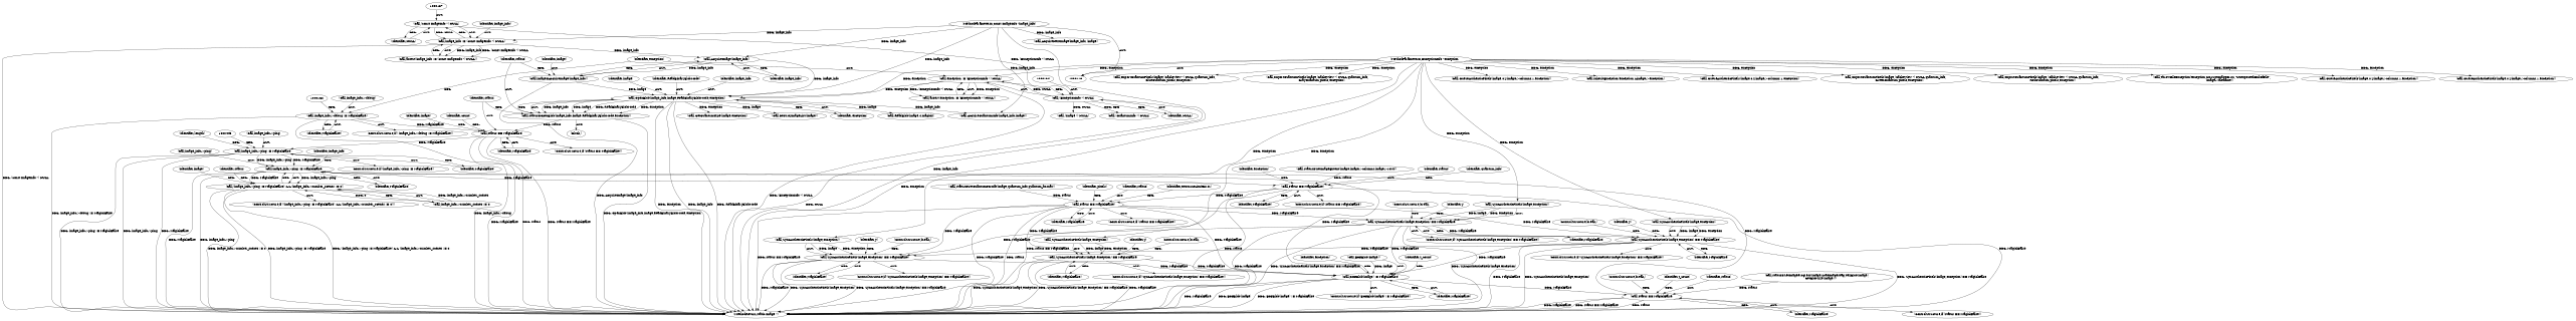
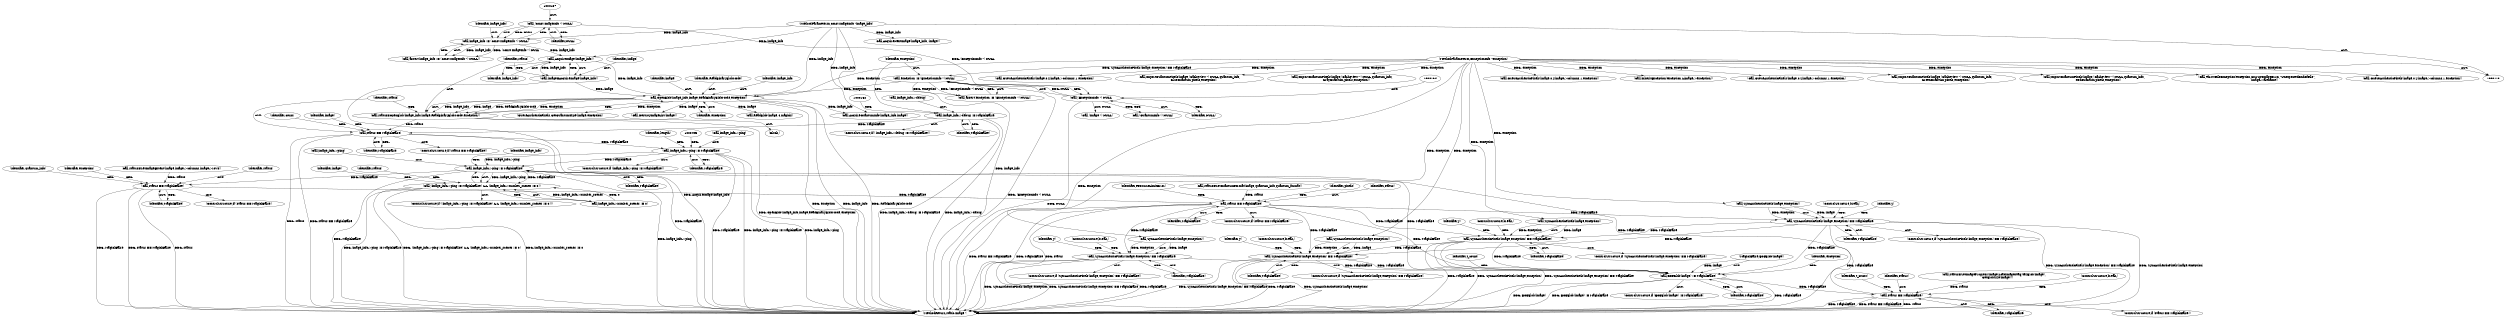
  digraph {
    n1 [label="(Call,image_info->ping != MagickFalse)"]
    n2 [label="(Call,image_info->ping != MagickFalse)"]
    n3 [label="(ControlStructure,if (image_info->ping != MagickFalse))"]
    n4 [label="(MethodReturn,static Image *)"]
    n5 [label="(Identifier,MagickFalse)"]
    n6 [label="(Call,(image_info->ping != MagickFalse) && (image_info->number_scenes != 0))"]
    n7 [label="(Call,status == MagickFalse)"]
    n8 [label="(Identifier,MagickFalse)"]
    n9 [label="(Call,status == MagickFalse)"]
    n10 [label="(Identifier,MagickFalse)"]
    n11 [label="(ControlStructure,if (status == MagickFalse))"]
    n12 [label="(Call,status=OpenBlob(image_info,image,ReadBinaryBlobMode,exception))"]
    n13 [label="(Call,OpenBlob(image_info,image,ReadBinaryBlobMode,exception))"]
    n14 [label="(Block,)"]
-   n15 [label="(Call,GetQuantumType(image,exception))"]
+   n15 [label="(QueueAuthenticPixels,GetQuantumType(image,exception))"]
    n16 [label="(Call,DestroyImageList(image))"]
    n17 [label="(Identifier,exception)"]
    n18 [label="(Call,AcquireQuantumInfo(image_info,image))"]
    n19 [label="(Call,ReadBlob(image,4,magick))"]
    n20 [label="(Call,AcquireImage(image_info))"]
    n21 [label="(Call,image=AcquireImage(image_info))"]
    n22 [label="(Identifier,image_info)"]
    n23 [label="(Call,image_info != (const ImageInfo *) NULL)"]
    n24 [label="(Call,(const ImageInfo *) NULL)"]
    n25 [label="(Call,assert(image_info != (const ImageInfo *) NULL))"]
    n26 [label="(Call,(ExceptionInfo *) NULL)"]
    n27 [label="(Identifier,NULL)"]
    n28 [label="(MethodParameterIn,const ImageInfo *image_info)"]
    n29 [label="(Call,AcquireNextImage(image_info, image))"]
    1000113
    n31 [label="(Call,exception != (ExceptionInfo *) NULL)"]
    n32 [label="(Call,(Image *) NULL)"]
    n33 [label="(Call,(QuantumInfo *) NULL)"]
    n34 [label="(Identifier,NULL)"]
    n35 [label="(Call,assert(exception != (ExceptionInfo *) NULL))"]
    n36 [label="(MethodParameterIn,ExceptionInfo *exception)"]
    n37 [label="(Call,QueueAuthenticPixels(image,0,y,image->columns,1,exception))"]
    n38 [label="(Call,InheritException(exception,&image->exception))"]
    n39 [label="(Call,SyncAuthenticPixels(image,exception))"]
    n40 [label="(Call,QueueAuthenticPixels(image,0,y,image->columns,1,exception))"]
    n41 [label="(Call,ImportQuantumPixels(image,(CacheView *) NULL,quantum_info,\n          GreenQuantum,pixels,exception))"]
    n42 [label="(Call,SyncAuthenticPixels(image,exception))"]
    n43 [label="(Call,ImportQuantumPixels(image,(CacheView *) NULL,quantum_info,\n          RedQuantum,pixels,exception))"]
    n44 [label="(Call,SyncAuthenticPixels(image,exception))"]
    n45 [label="(Call,ThrowFileException(exception,CorruptImageError,\"UnexpectedEndOfFile\",\n                 image->filename))"]
    n46 [label="(Call,QueueAuthenticPixels(image,0,y,image->columns,1,exception))"]
    n47 [label="(Call,QueueAuthenticPixels(image,0,y,image->columns,1,exception))"]
    n48 [label="(Call,SyncAuthenticPixels(image,exception))"]
    n49 [label="(Call,ImportQuantumPixels(image,(CacheView *) NULL,quantum_info,\n          BlueQuantum,pixels,exception))"]
    n50 [label="(Call,ImportQuantumPixels(image,(CacheView *) NULL,quantum_info,\n          GrayQuantum,pixels,exception))"]
    n51 [label="(Call,SyncAuthenticPixels(image,exception) == MagickFalse)"]
    n52 [label="(Call,SyncAuthenticPixels(image,exception) == MagickFalse)"]
    n53 [label="(Call,SyncAuthenticPixels(image,exception) == MagickFalse)"]
    n54 [label="(Call,SyncAuthenticPixels(image,exception) == MagickFalse)"]
    n55 [label="(Call,image_info->debug != MagickFalse)"]
    n56 [label="(Identifier,MagickFalse)"]
    n57 [label="(ControlStructure,if ( image_info->debug != MagickFalse))"]
    n58 [label="(ControlStructure,if ((image_info->ping != MagickFalse) && (image_info->number_scenes != 0)))"]
    n59 [label="(Call,image_info->number_scenes != 0)"]
    n60 [label="(Call,status == MagickFalse)"]
    n61 [label="(Identifier,MagickFalse)"]
    n62 [label="(ControlStructure,if (status == MagickFalse))"]
    n63 [label="(Call,EOFBlob(image) != MagickFalse)"]
    n64 [label="(Identifier,MagickFalse)"]
    n65 [label="(ControlStructure,if (status == MagickFalse))"]
    n66 [label="(Identifier,MagickFalse)"]
    n67 [label="(ControlStructure,if (SyncAuthenticPixels(image,exception) == MagickFalse))"]
    n68 [label="(Call,status == MagickFalse)"]
    n69 [label="(ControlStructure,if (EOFBlob(image) != MagickFalse))"]
    n70 [label="(Identifier,MagickFalse)"]
    n71 [label="(Identifier,MagickFalse)"]
    n72 [label="(ControlStructure,if (SyncAuthenticPixels(image,exception) == MagickFalse))"]
    n73 [label="(Identifier,MagickFalse)"]
    n74 [label="(ControlStructure,if (SyncAuthenticPixels(image,exception) == MagickFalse))"]
    n75 [label="(Identifier,MagickFalse)"]
    n76 [label="(ControlStructure,if (SyncAuthenticPixels(image,exception) == MagickFalse))"]
    n77 [label="(Identifier,MagickFalse)"]
    n78 [label="(ControlStructure,if (status == MagickFalse))"]
    n79 [label="(Identifier,y)"]
    n80 [label="(Identifier,status)"]
    n81 [label="(Identifier,ResourceLimitError)"]
    n82 [label="(Identifier,status)"]
    n83 [label="(Identifier,exception)"]
    n84 [label="(Identifier,status)"]
    n85 [label="(ControlStructure,break;)"]
    n86 [label="(Identifier,image)"]
    n87 [label="(Call,image_info->debug)"]
    n88 [label="(Call,status=SetQuantumFormat(image,quantum_info,quantum_format))"]
    n89 [label="(Identifier,image_info)"]
    n90 [label="(Identifier,exception)"]
    n91 [label="(Identifier,exception)"]
    n92 [label="(Identifier,y)"]
    n93 [label="(Call,status=SetImageExtent(image,image->columns,image->rows))"]
-   n94 [label="(Call,EOFBlob(image))"]
+   n94 [label="(MagickFalse,EOFBlob(image))"]
    n95 [label="(Identifier,count)"]
    n96 [label="(Call,status=SetImageProgress(image,LoadImagesTag,TellBlob(image),\n        GetBlobSize(image)))"]
    n97 [label="(Identifier,y)"]
    n98 [label="(Identifier,status)"]
    n99 [label="(Identifier,image)"]
    n100 [label="(Identifier,ReadBinaryBlobMode)"]
    n101 [label="(Identifier,pixels)"]
    n102 [label="(Call,image_info->ping)"]
    n103 [label="(Call,image_info->ping)"]
    n104 [label="(Identifier,image)"]
    n105 [label="(ControlStructure,break;)"]
    n106 [label="(Identifier,status)"]
    n107 [label="(Identifier,y)"]
    n108 [label="(Identifier,quantum_info)"]
    n109 [label="(Identifier,image_info)"]
    n110 [label="(Identifier,image)"]
    n111 [label="(ControlStructure,break;)"]
    n112 [label="(Identifier,image_info)"]
    n113 [label="(ControlStructure,break;)"]
    n114 [label="(Identifier,status)"]
    n115 [label="(Identifier,t_count)"]
    n116 [label="(Identifier,t_count)"]
    n117 [label="(ControlStructure,break;)"]
    n118 [label="(Identifier,length)"]
    1000445
    1000137
    1000164
    1000152
    n1 -> n2 [label="DDG: image_info->ping"]
    n1 -> n2 [label="DDG: MagickFalse"]
    n1 -> n3 [label="AST: "]
    n1 -> n4 [label="DDG: MagickFalse"]
    n1 -> n4 [label="DDG: image_info->ping != MagickFalse"]
    n1 -> n4 [label="DDG: image_info->ping"]
    n1 -> n5 [label="CFG: "]
    n2 -> n4 [label="DDG: MagickFalse"]
    n2 -> n4 [label="DDG: image_info->ping"]
    n2 -> n6 [label="AST: "]
    n2 -> n6 [label="DDG: image_info->ping"]
    n2 -> n6 [label="DDG: MagickFalse"]
    n2 -> n7 [label="DDG: MagickFalse"]
    n2 -> n8 [label="CFG: "]
    n5 -> n1 [label="AST: "]
    n6 -> n2 [label="CFG: "]
    n6 -> n4 [label="DDG: (image_info->ping != MagickFalse) && (image_info->number_scenes != 0)"]
    n6 -> n4 [label="DDG: image_info->number_scenes != 0"]
    n6 -> n4 [label="DDG: image_info->ping != MagickFalse"]
    n6 -> n58 [label="AST: "]
    n6 -> n59 [label="CFG: "]
    n7 -> n4 [label="DDG: status"]
    n7 -> n4 [label="DDG: MagickFalse"]
    n7 -> n4 [label="DDG: status == MagickFalse"]
    n7 -> n60 [label="DDG: MagickFalse"]
    n7 -> n61 [label="CFG: "]
    n7 -> n62 [label="AST: "]
    n8 -> n2 [label="AST: "]
    n9 -> n1 [label="DDG: MagickFalse"]
    n9 -> n4 [label="DDG: MagickFalse"]
    n9 -> n4 [label="DDG: status"]
    n9 -> n4 [label="DDG: status == MagickFalse"]
    n9 -> n10 [label="CFG: "]
    n9 -> n11 [label="AST: "]
    n10 -> n9 [label="AST: "]
    n12 -> n4 [label="DDG: OpenBlob(image_info,image,ReadBinaryBlobMode,exception)"]
    n12 -> n9 [label="DDG: status"]
    n12 -> n13 [label="CFG: "]
    n12 -> n14 [label="AST: "]
    n13 -> n4 [label="DDG: exception"]
    n13 -> n4 [label="DDG: image_info"]
    n13 -> n4 [label="DDG: ReadBinaryBlobMode"]
    n13 -> n12 [label="AST: "]
    n13 -> n12 [label="DDG: image_info"]
    n13 -> n12 [label="DDG: image"]
    n13 -> n12 [label="DDG: ReadBinaryBlobMode"]
    n13 -> n12 [label="DDG: exception"]
    n13 -> n15 [label="DDG: exception"]
    n13 -> n16 [label="DDG: image"]
    n13 -> n17 [label="CFG: "]
    n13 -> n18 [label="DDG: image_info"]
    n13 -> n19 [label="DDG: image"]
    n17 -> n13 [label="AST: "]
    n20 -> n13 [label="DDG: image_info"]
    n20 -> n21 [label="AST: "]
    n20 -> n21 [label="DDG: image_info"]
    n20 -> n22 [label="CFG: "]
    n21 -> n4 [label="DDG: AcquireImage(image_info)"]
    n21 -> n13 [label="DDG: image"]
    n21 -> n20 [label="CFG: "]
    n22 -> n20 [label="AST: "]
-   n23 -> n4 [label="DDG: (const ImageInfo *) NULL"]
    n23 -> n20 [label="DDG: image_info"]
    n23 -> n24 [label="CFG: "]
    n23 -> n25 [label="AST: "]
    n23 -> n25 [label="DDG: image_info"]
    n23 -> n25 [label="DDG: (const ImageInfo *) NULL"]
    n24 -> n23 [label="AST: "]
    n24 -> n23 [label="DDG: NULL"]
    n24 -> n26 [label="DDG: (ExceptionInfo *) NULL"]
    n24 -> n27 [label="CFG: "]
    n25 -> n23 [label="CFG: "]
    n26 -> n4 [label="DDG: NULL"]
    n26 -> n31 [label="AST: "]
    n26 -> n31 [label="DDG: NULL"]
-   n26 -> n32 [label="DDG: NULL"]
+   n26 -> n32 [label="AST: NULL"]
    n26 -> n33 [label="DDG: CFG"]
    n26 -> n34 [label="CFG: "]
    n27 -> n24 [label="AST: "]
    n28 -> n4 [label="DDG: image_info"]
    n28 -> n13 [label="DDG: image_info"]
    n28 -> n18 [label="DDG: image_info"]
    n28 -> n20 [label="DDG: image_info"]
    n28 -> n23 [label="DDG: image_info"]
    n28 -> n29 [label="DDG: image_info"]
    n28 -> 1000113 [label="AST: "]
    n31 -> n4 [label="DDG: (ExceptionInfo *) NULL"]
    n31 -> n13 [label="DDG: exception"]
    n31 -> n26 [label="CFG: "]
    n31 -> n35 [label="AST: "]
    n31 -> n35 [label="DDG: exception"]
    n31 -> n35 [label="DDG: (ExceptionInfo *) NULL"]
    n34 -> n26 [label="AST: "]
    n35 -> n31 [label="CFG: "]
    n36 -> n4 [label="DDG: exception"]
    n36 -> n13 [label="DDG: exception"]
    n36 -> 1000113 [label="AST: "]
-   n36 -> n31 [label="DDG: exception"]
+   n36 -> n31 [label="DDG: SyncAuthenticPixels(image,exception) == MagickFalse"]
    n36 -> n37 [label="DDG: exception"]
    n36 -> n38 [label="DDG: exception"]
    n36 -> n39 [label="DDG: exception"]
    n36 -> n40 [label="DDG: exception"]
    n36 -> n41 [label="DDG: exception"]
    n36 -> n42 [label="DDG: exception"]
    n36 -> n43 [label="DDG: exception"]
    n36 -> n44 [label="DDG: exception"]
    n36 -> n45 [label="DDG: exception"]
    n36 -> n46 [label="DDG: exception"]
    n36 -> n47 [label="DDG: exception"]
    n36 -> n48 [label="DDG: exception"]
    n36 -> n49 [label="DDG: exception"]
    n36 -> n50 [label="DDG: exception"]
    n39 -> n51 [label="AST: "]
    n39 -> n51 [label="DDG: image"]
    n39 -> n51 [label="DDG: exception"]
    n42 -> n52 [label="AST: "]
    n42 -> n52 [label="DDG: image"]
    n42 -> n52 [label="DDG: exception"]
    n44 -> n53 [label="AST: "]
    n44 -> n53 [label="DDG: image"]
    n44 -> n53 [label="DDG: exception"]
    n48 -> n54 [label="AST: "]
    n48 -> n54 [label="DDG: image"]
    n48 -> n54 [label="DDG: exception"]
    n51 -> n4 [label="DDG: SyncAuthenticPixels(image,exception)"]
    n51 -> n4 [label="DDG: SyncAuthenticPixels(image,exception) == MagickFalse"]
    n51 -> n4 [label="DDG: MagickFalse"]
    n51 -> n63 [label="DDG: MagickFalse"]
    n51 -> n75 [label="CFG: "]
    n51 -> n76 [label="AST: "]
    n52 -> n4 [label="DDG: SyncAuthenticPixels(image,exception)"]
    n52 -> n4 [label="DDG: SyncAuthenticPixels(image,exception) == MagickFalse"]
    n52 -> n4 [label="DDG: MagickFalse"]
    n52 -> n63 [label="DDG: MagickFalse"]
    n52 -> n66 [label="CFG: "]
    n52 -> n67 [label="AST: "]
    n53 -> n4 [label="DDG: MagickFalse"]
    n53 -> n4 [label="DDG: SyncAuthenticPixels(image,exception)"]
    n53 -> n4 [label="DDG: SyncAuthenticPixels(image,exception) == MagickFalse"]
    n53 -> n51 [label="DDG: MagickFalse"]
    n53 -> n63 [label="DDG: MagickFalse"]
    n53 -> n73 [label="CFG: "]
    n53 -> n74 [label="AST: "]
    n54 -> n4 [label="DDG: MagickFalse"]
    n54 -> n4 [label="DDG: SyncAuthenticPixels(image,exception) == MagickFalse"]
    n54 -> n4 [label="DDG: SyncAuthenticPixels(image,exception)"]
    n54 -> n51 [label="DDG: MagickFalse"]
    n54 -> n53 [label="DDG: MagickFalse"]
    n54 -> n63 [label="DDG: MagickFalse"]
    n54 -> n71 [label="CFG: "]
    n54 -> n72 [label="AST: "]
    n55 -> n4 [label="DDG: image_info->debug != MagickFalse"]
    n55 -> n4 [label="DDG: image_info->debug"]
    n55 -> n9 [label="DDG: MagickFalse"]
    n55 -> n56 [label="CFG: "]
    n55 -> n57 [label="AST: "]
    n56 -> n55 [label="AST: "]
    n59 -> n6 [label="AST: "]
    n59 -> n6 [label="DDG: image_info->number_scenes"]
    n59 -> n6 [label="DDG: 0"]
    n60 -> n4 [label="DDG: status"]
    n60 -> n4 [label="DDG: status == MagickFalse"]
    n60 -> n4 [label="DDG: MagickFalse"]
    n60 -> n51 [label="DDG: MagickFalse"]
    n60 -> n52 [label="DDG: MagickFalse"]
    n60 -> n53 [label="DDG: MagickFalse"]
    n60 -> n54 [label="DDG: MagickFalse"]
    n60 -> n63 [label="DDG: MagickFalse"]
    n60 -> n64 [label="CFG: "]
    n60 -> n65 [label="AST: "]
    n61 -> n7 [label="AST: "]
    n63 -> n2 [label="DDG: MagickFalse"]
    n63 -> n4 [label="DDG: MagickFalse"]
    n63 -> n4 [label="DDG: EOFBlob(image)"]
    n63 -> n4 [label="DDG: EOFBlob(image) != MagickFalse"]
    n63 -> n68 [label="DDG: MagickFalse"]
    n63 -> n69 [label="AST: "]
    n63 -> n70 [label="CFG: "]
    n64 -> n60 [label="AST: "]
    n66 -> n52 [label="AST: "]
    n68 -> n2 [label="DDG: MagickFalse"]
    n68 -> n4 [label="DDG: status"]
    n68 -> n4 [label="DDG: MagickFalse"]
    n68 -> n4 [label="DDG: status == MagickFalse"]
    n68 -> n77 [label="CFG: "]
    n68 -> n78 [label="AST: "]
    n70 -> n63 [label="AST: "]
    n71 -> n54 [label="AST: "]
    n73 -> n53 [label="AST: "]
    n75 -> n51 [label="AST: "]
    n77 -> n68 [label="AST: "]
    n79 -> n51 [label="CFG: "]
    n80 -> n9 [label="AST: "]
    n80 -> n12 [label="CFG: "]
    n81 -> n60 [label="CFG: "]
    n82 -> n12 [label="AST: "]
    n82 -> n21 [label="CFG: "]
    n83 -> n63 [label="CFG: "]
    n84 -> n68 [label="AST: "]
    n85 -> n54 [label="CFG: "]
    n86 -> n6 [label="CFG: "]
    n87 -> n55 [label="AST: "]
    n88 -> n60 [label="DDG: status"]
    n89 -> n2 [label="CFG: "]
    n90 -> n7 [label="CFG: "]
    n91 -> n31 [label="AST: "]
    n91 -> n55 [label="CFG: "]
    n92 -> n54 [label="CFG: "]
    n93 -> n7 [label="DDG: status"]
    n94 -> n63 [label="AST: "]
    n94 -> n63 [label="DDG: image"]
    n95 -> n9 [label="CFG: "]
    n96 -> n68 [label="DDG: status"]
    n97 -> n52 [label="CFG: "]
    n98 -> n7 [label="AST: "]
    n99 -> n13 [label="AST: "]
    n100 -> n13 [label="AST: "]
    n101 -> n60 [label="CFG: "]
    n102 -> n1 [label="AST: "]
    n103 -> n2 [label="AST: "]
    n104 -> n21 [label="AST: "]
    n105 -> n53 [label="CFG: "]
    n106 -> n6 [label="CFG: "]
    n107 -> n53 [label="CFG: "]
    n108 -> n7 [label="CFG: "]
    n109 -> n23 [label="AST: "]
    n110 -> n9 [label="CFG: "]
    n111 -> n51 [label="CFG: "]
    n112 -> n13 [label="AST: "]
    n113 -> n68 [label="CFG: "]
    n114 -> n60 [label="AST: "]
    n115 -> n63 [label="CFG: "]
    n116 -> n68 [label="CFG: "]
    n117 -> n52 [label="CFG: "]
    n118 -> n1 [label="CFG: "]
    1000445 -> n1 [label="CFG: "]
    1000137 -> n24 [label="AST: "]
    1000164 -> n26 [label="AST: "]
    1000152 -> n55 [label="CFG: "]
  }
